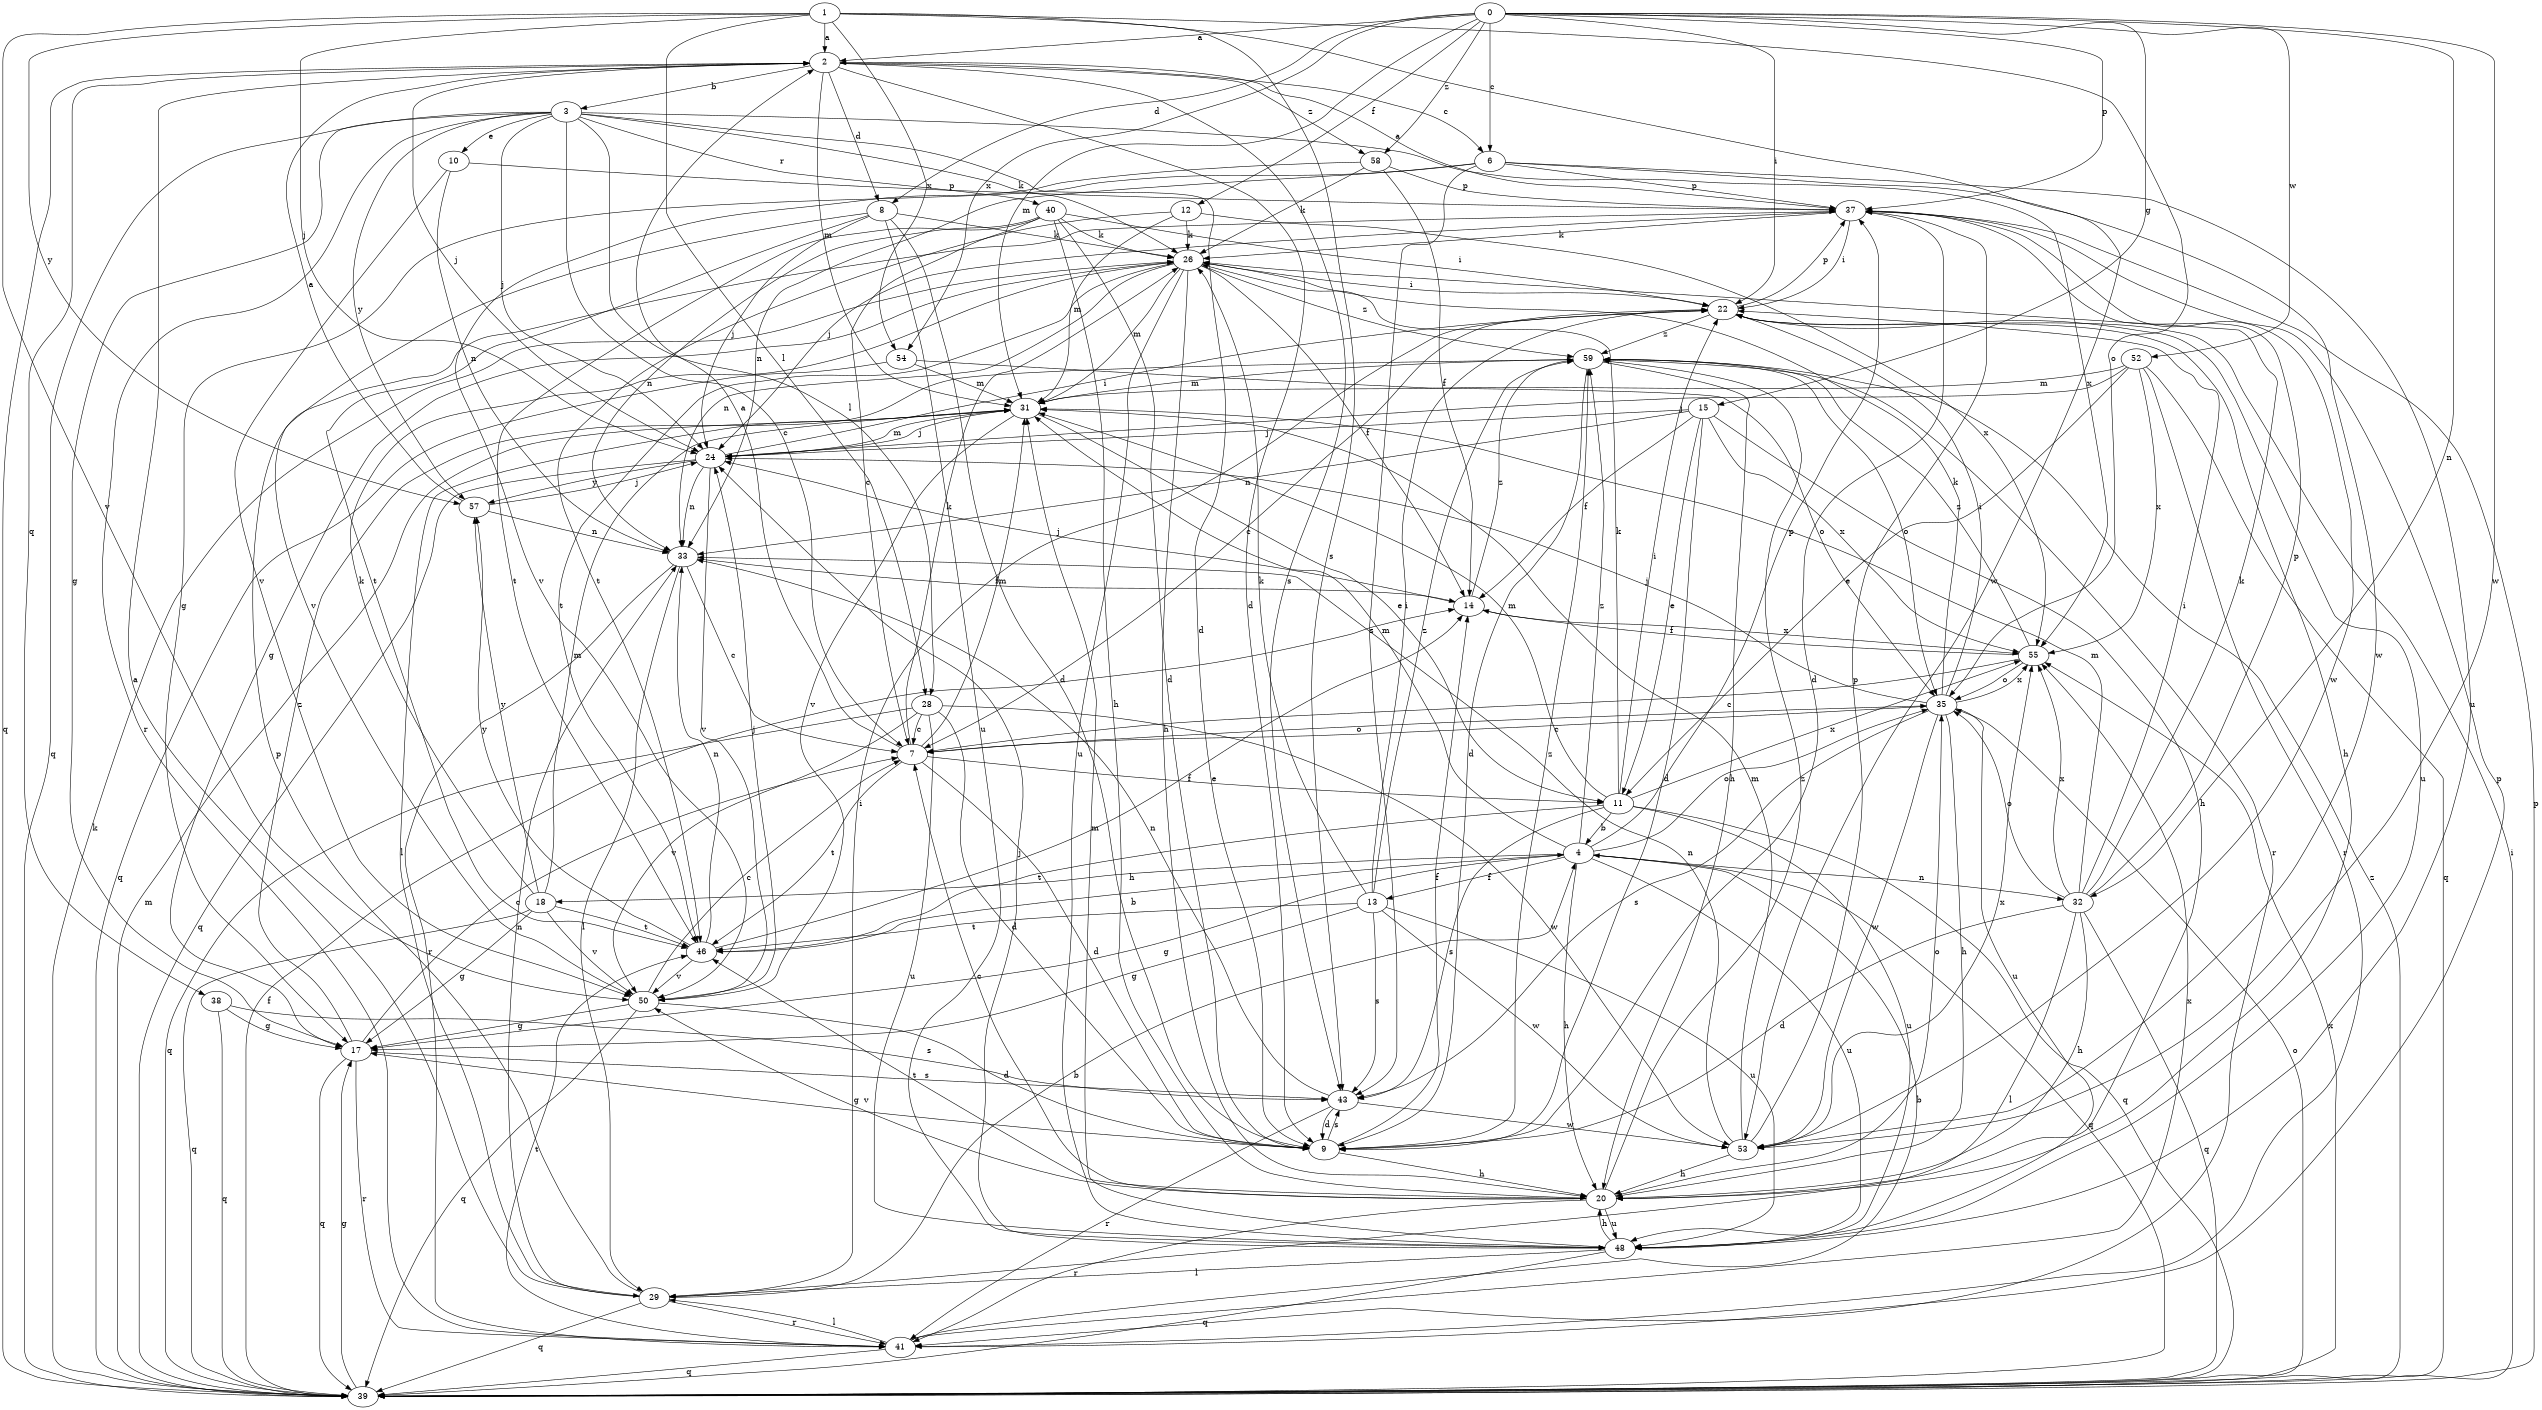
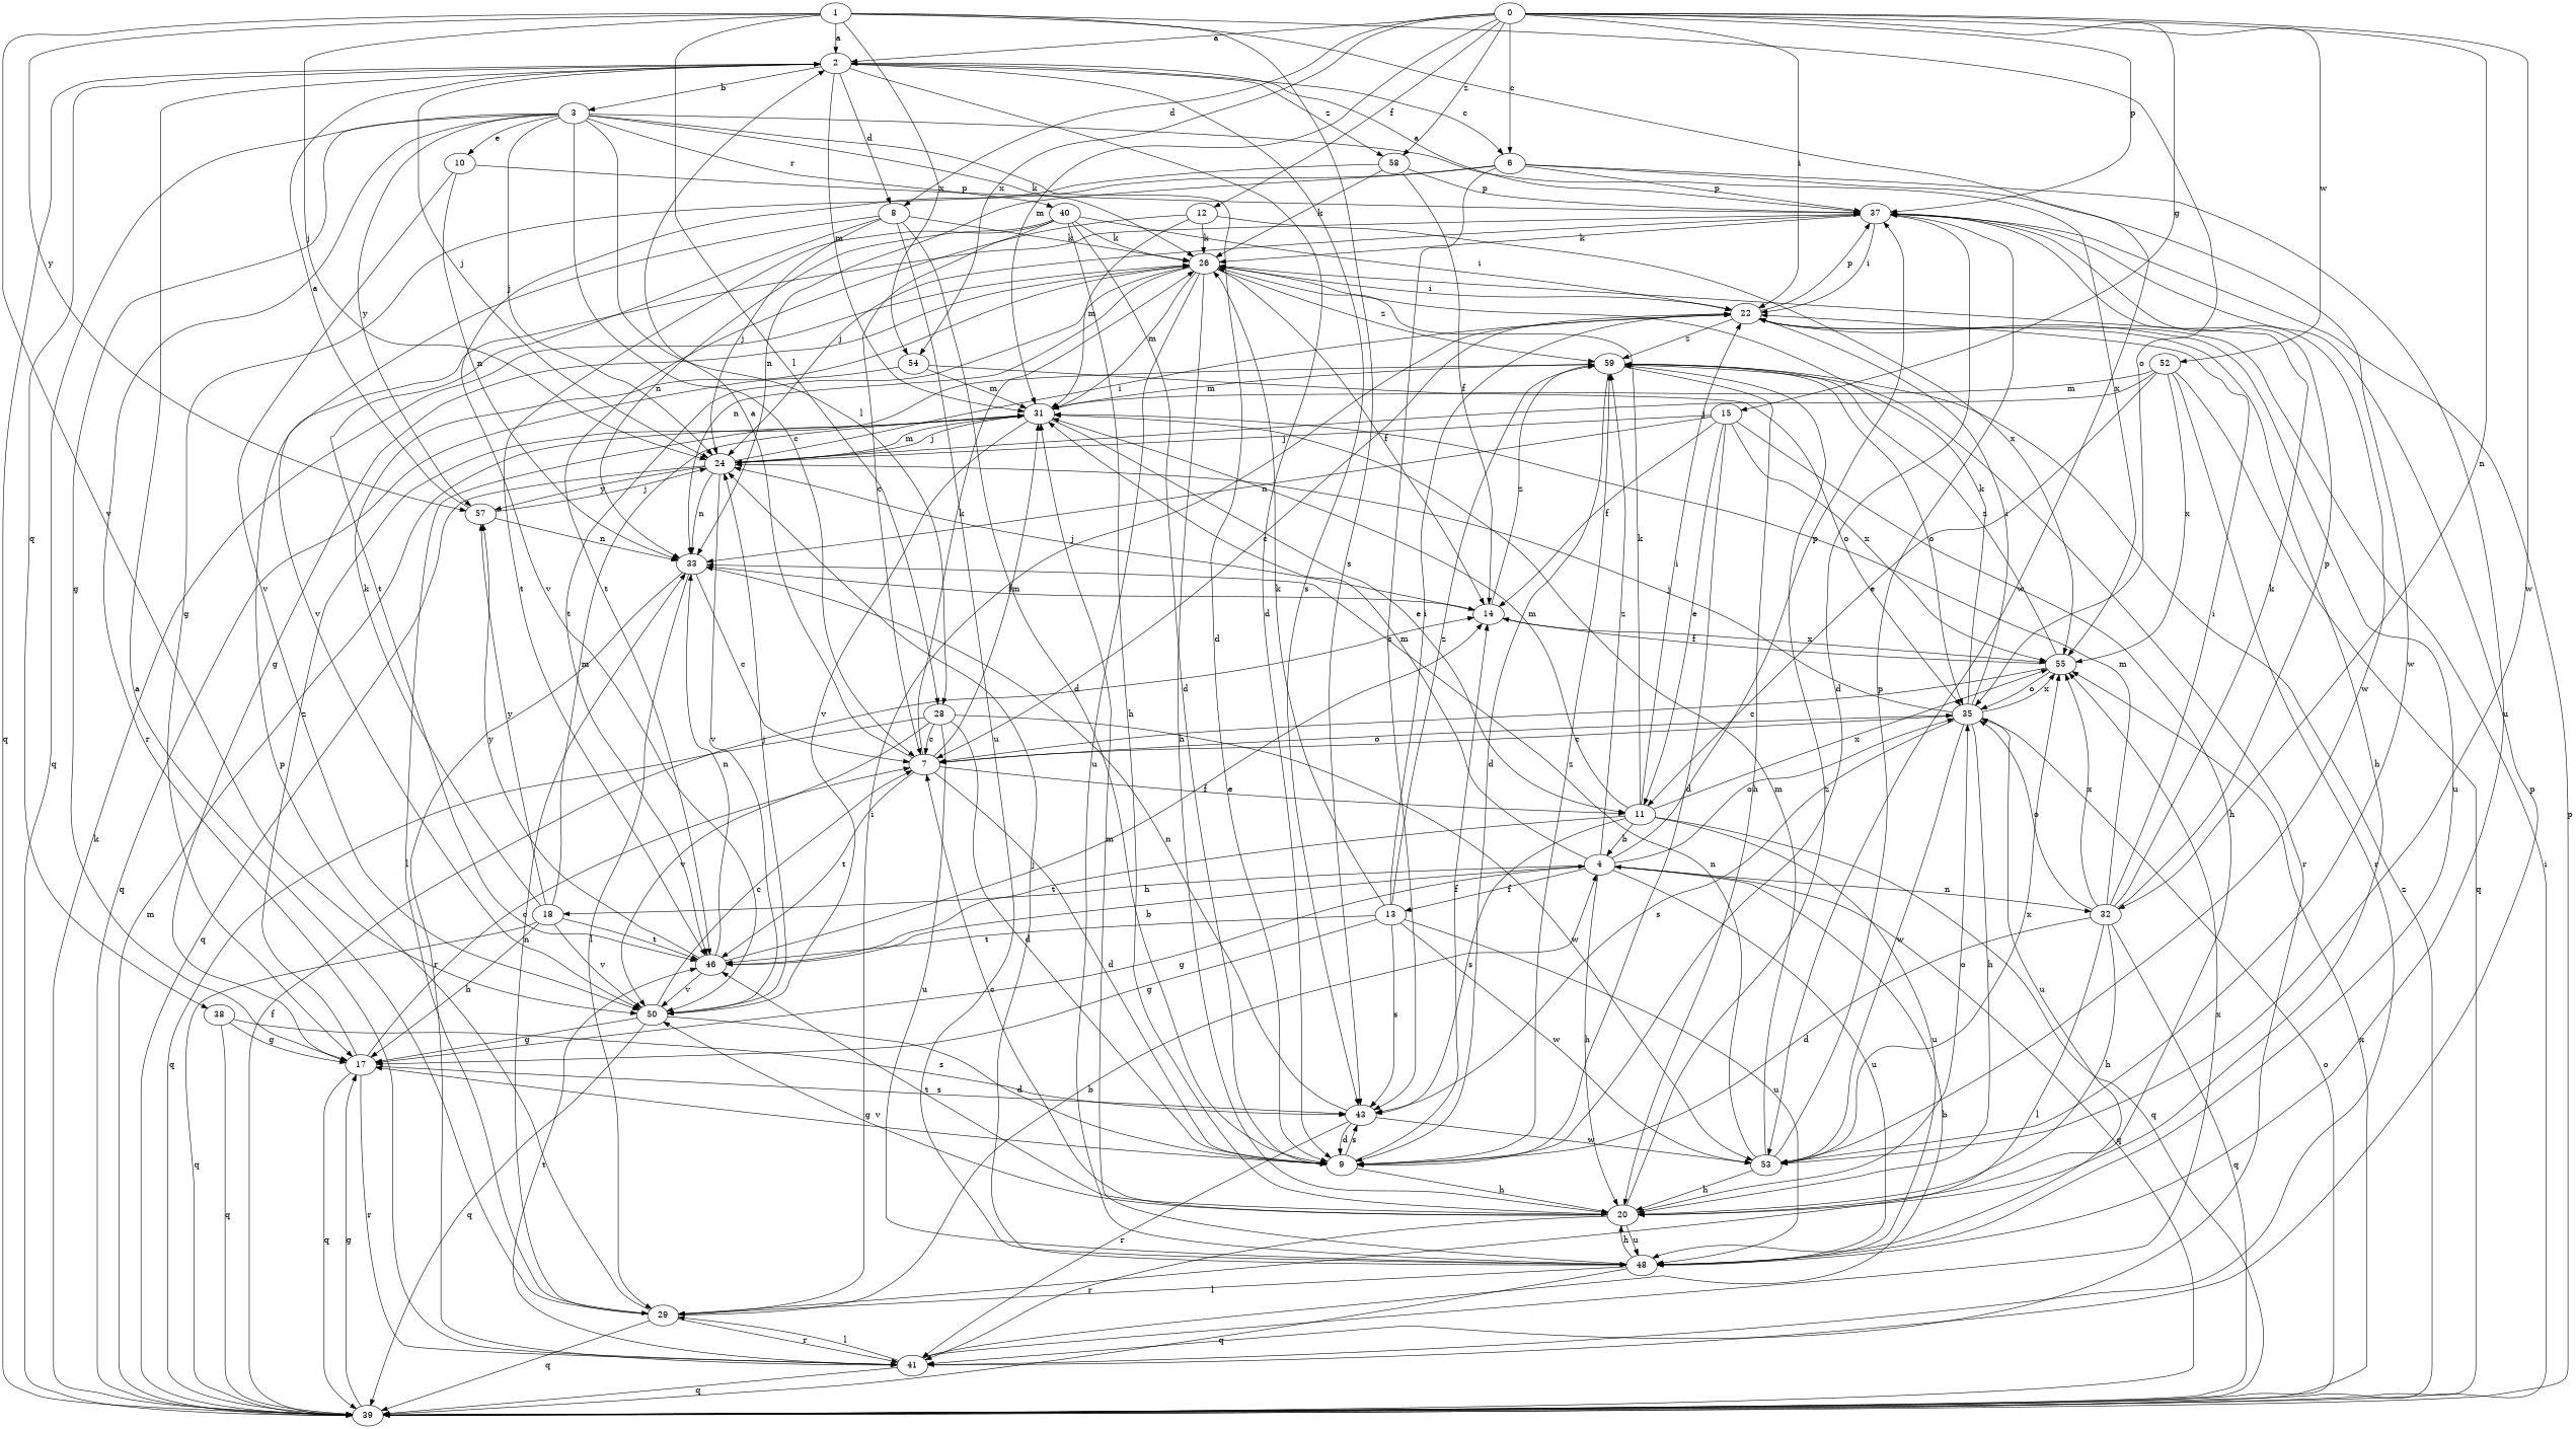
  strict digraph {
    0
    2
    6
    8
    12
    15
    22
    31
    32
    37
    52
    53
    54
    58
    24
    43
    3
    9
    38
    39
    17
    48
    33
    50
    26
    46
    55
    20
    11
    14
    7
    59
    29
    35
    41
    1
    28
    57
    10
    40
    4
    13
    18
    0 -> 2 [label=a]
    0 -> 6 [label=c]
    0 -> 8 [label=d]
    0 -> 12 [label=f]
    0 -> 15 [label=g]
    0 -> 22 [label=i]
    0 -> 31 [label=m]
    0 -> 32 [label=n]
    0 -> 37 [label=p]
    0 -> 52 [label=w]
    0 -> 53 [label=w]
    0 -> 54 [label=x]
    0 -> 58 [label=z]
    2 -> 6 [label=c]
    2 -> 8 [label=d]
    2 -> 31 [label=m]
    2 -> 58 [label=z]
    2 -> 24 [label=j]
    2 -> 43 [label=s]
    2 -> 3 [label=b]
    2 -> 9 [label=d]
    2 -> 38 [label=q]
    2 -> 39 [label=q]
    6 -> 37 [label=p]
    6 -> 53 [label=w]
    6 -> 43 [label=s]
    6 -> 17 [label=g]
    6 -> 48 [label=u]
    6 -> 33 [label=n]
    8 -> 24 [label=j]
    8 -> 9 [label=d]
    8 -> 48 [label=u]
    8 -> 50 [label=v]
    8 -> 26 [label=k]
    8 -> 46 [label=t]
    12 -> 31 [label=m]
    12 -> 26 [label=k]
    12 -> 46 [label=t]
    12 -> 55 [label=x]
    15 -> 24 [label=j]
    15 -> 9 [label=d]
    15 -> 33 [label=n]
    15 -> 55 [label=x]
    15 -> 20 [label=h]
    15 -> 11 [label=e]
    15 -> 14 [label=f]
    22 -> 37 [label=p]
    22 -> 48 [label=u]
    22 -> 20 [label=h]
    22 -> 7 [label=c]
    22 -> 59 [label=z]
    31 -> 24 [label=j]
    31 -> 50 [label=v]
    31 -> 11 [label=e]
    31 -> 29 [label=l]
    32 -> 22 [label=i]
    32 -> 31 [label=m]
    32 -> 37 [label=p]
    32 -> 9 [label=d]
    32 -> 39 [label=q]
    32 -> 26 [label=k]
    32 -> 55 [label=x]
    32 -> 20 [label=h]
    32 -> 29 [label=l]
    32 -> 35 [label=o]
    37 -> 2 [label=a]
    37 -> 22 [label=i]
    37 -> 53 [label=w]
    37 -> 24 [label=j]
    37 -> 9 [label=d]
    37 -> 26 [label=k]
    52 -> 31 [label=m]
    52 -> 24 [label=j]
    52 -> 39 [label=q]
    52 -> 55 [label=x]
    52 -> 11 [label=e]
    52 -> 41 [label=r]
    53 -> 31 [label=m]
    53 -> 37 [label=p]
    53 -> 33 [label=n]
    53 -> 55 [label=x]
    53 -> 20 [label=h]
    54 -> 31 [label=m]
    54 -> 39 [label=q]
    54 -> 35 [label=o]
    58 -> 37 [label=p]
    58 -> 50 [label=v]
    58 -> 26 [label=k]
    58 -> 14 [label=f]
    24 -> 22 [label=i]
    24 -> 31 [label=m]
    24 -> 39 [label=q]
    24 -> 33 [label=n]
    24 -> 50 [label=v]
    24 -> 57 [label=y]
    43 -> 53 [label=w]
    43 -> 9 [label=d]
    43 -> 33 [label=n]
    43 -> 41 [label=r]
    3 -> 24 [label=j]
    3 -> 9 [label=d]
    3 -> 39 [label=q]
    3 -> 17 [label=g]
    3 -> 26 [label=k]
    3 -> 55 [label=x]
    3 -> 7 [label=c]
    3 -> 41 [label=r]
    3 -> 28 [label=l]
    3 -> 57 [label=y]
    3 -> 10 [label=e]
    3 -> 40 [label=r]
    9 -> 43 [label=s]
    9 -> 17 [label=g]
    9 -> 20 [label=h]
    9 -> 14 [label=f]
    9 -> 59 [label=z]
    38 -> 43 [label=s]
    38 -> 39 [label=q]
    38 -> 17 [label=g]
    39 -> 22 [label=i]
    39 -> 31 [label=m]
    39 -> 37 [label=p]
    39 -> 17 [label=g]
    39 -> 26 [label=k]
    39 -> 55 [label=x]
    39 -> 14 [label=f]
    39 -> 59 [label=z]
    39 -> 35 [label=o]
    17 -> 43 [label=s]
    17 -> 39 [label=q]
    17 -> 7 [label=c]
    17 -> 59 [label=z]
    17 -> 41 [label=r]
    48 -> 31 [label=m]
    48 -> 24 [label=j]
    48 -> 39 [label=q]
    48 -> 20 [label=h]
    48 -> 29 [label=l]
    33 -> 14 [label=f]
    33 -> 7 [label=c]
    33 -> 29 [label=l]
    33 -> 41 [label=r]
    50 -> 24 [label=j]
    50 -> 9 [label=d]
    50 -> 39 [label=q]
    50 -> 17 [label=g]
    50 -> 7 [label=c]
    26 -> 22 [label=i]
    26 -> 31 [label=m]
    26 -> 17 [label=g]
    26 -> 48 [label=u]
    26 -> 33 [label=n]
    26 -> 46 [label=t]
    26 -> 20 [label=h]
    26 -> 14 [label=f]
    26 -> 59 [label=z]
    46 -> 33 [label=n]
    46 -> 50 [label=v]
    46 -> 14 [label=f]
    46 -> 57 [label=y]
    46 -> 4 [label=b]
    55 -> 14 [label=f]
    55 -> 7 [label=c]
    55 -> 59 [label=z]
    55 -> 35 [label=o]
    20 -> 48 [label=u]
    20 -> 50 [label=v]
    20 -> 46 [label=t]
    20 -> 7 [label=c]
    20 -> 59 [label=z]
    20 -> 35 [label=o]
    20 -> 41 [label=r]
    11 -> 22 [label=i]
    11 -> 31 [label=m]
    11 -> 43 [label=s]
    11 -> 39 [label=q]
    11 -> 48 [label=u]
    11 -> 26 [label=k]
    11 -> 46 [label=t]
    11 -> 55 [label=x]
    11 -> 4 [label=b]
    14 -> 24 [label=j]
    14 -> 55 [label=x]
    14 -> 59 [label=z]
    7 -> 2 [label=a]
    7 -> 31 [label=m]
    7 -> 9 [label=d]
    7 -> 26 [label=k]
    7 -> 46 [label=t]
    7 -> 11 [label=e]
    7 -> 35 [label=o]
    59 -> 31 [label=m]
    59 -> 9 [label=d]
    59 -> 20 [label=h]
    59 -> 35 [label=o]
    59 -> 41 [label=r]
    29 -> 2 [label=a]
    29 -> 22 [label=i]
    29 -> 37 [label=p]
    29 -> 39 [label=q]
    29 -> 33 [label=n]
    29 -> 41 [label=r]
    29 -> 4 [label=b]
    35 -> 22 [label=i]
    35 -> 53 [label=w]
    35 -> 24 [label=j]
    35 -> 43 [label=s]
    35 -> 48 [label=u]
    35 -> 26 [label=k]
    35 -> 55 [label=x]
    35 -> 20 [label=h]
    35 -> 7 [label=c]
    41 -> 37 [label=p]
    41 -> 39 [label=q]
    41 -> 46 [label=t]
    41 -> 55 [label=x]
    41 -> 29 [label=l]
    41 -> 4 [label=b]
    1 -> 2 [label=a]
    1 -> 53 [label=w]
    1 -> 54 [label=x]
    1 -> 24 [label=j]
    1 -> 43 [label=s]
    1 -> 50 [label=v]
    1 -> 35 [label=o]
    1 -> 28 [label=l]
    1 -> 57 [label=y]
    28 -> 53 [label=w]
    28 -> 9 [label=d]
    28 -> 39 [label=q]
    28 -> 48 [label=u]
    28 -> 50 [label=v]
    28 -> 7 [label=c]
    57 -> 2 [label=a]
    57 -> 24 [label=j]
    57 -> 33 [label=n]
    10 -> 37 [label=p]
    10 -> 33 [label=n]
    10 -> 50 [label=v]
    40 -> 22 [label=i]
    40 -> 9 [label=d]
    40 -> 33 [label=n]
    40 -> 26 [label=k]
    40 -> 46 [label=t]
    40 -> 20 [label=h]
    40 -> 7 [label=c]
    4 -> 31 [label=m]
    4 -> 32 [label=n]
    4 -> 37 [label=p]
    4 -> 39 [label=q]
    4 -> 17 [label=g]
    4 -> 48 [label=u]
    4 -> 20 [label=h]
    4 -> 59 [label=z]
    4 -> 35 [label=o]
    4 -> 13 [label=f]
    4 -> 18 [label=h]
    13 -> 22 [label=i]
    13 -> 53 [label=w]
    13 -> 43 [label=s]
    13 -> 17 [label=g]
    13 -> 48 [label=u]
    13 -> 26 [label=k]
    13 -> 46 [label=t]
    13 -> 59 [label=z]
    18 -> 31 [label=m]
    18 -> 39 [label=q]
-   18 -> 17 [label=g]
+   18 -> 17 [label=h]
    18 -> 50 [label=v]
    18 -> 26 [label=k]
    18 -> 46 [label=t]
    18 -> 57 [label=y]
  }
